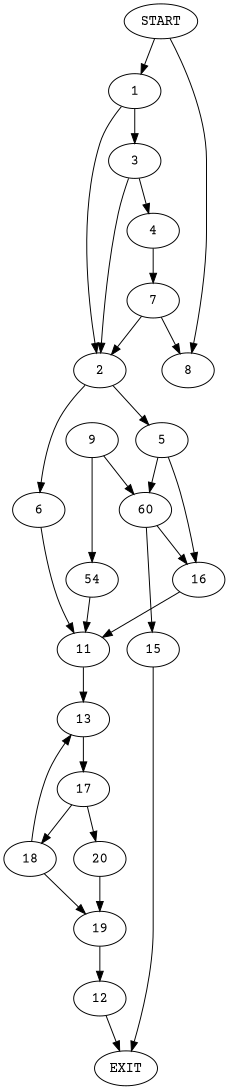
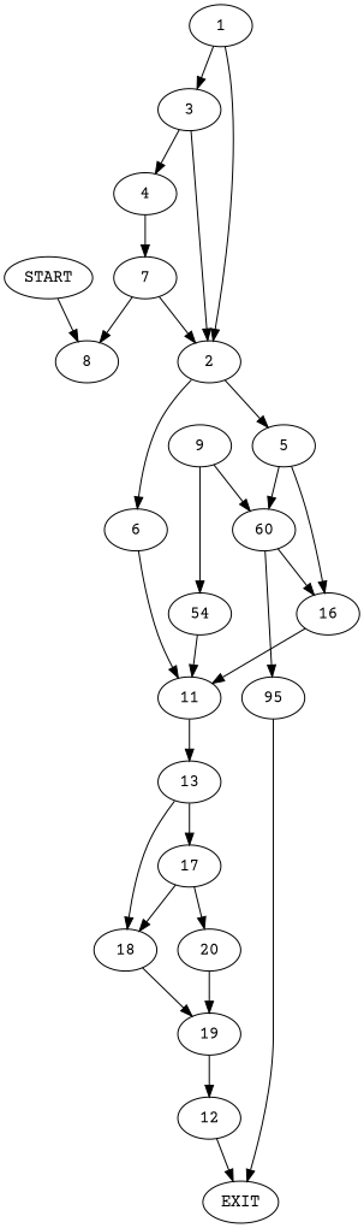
  digraph {
    fontname="Courier Prime"
    node [fontname="Courier Prime"]
    edge [fontname="Courier Prime"]
    n1 [label=START]
    1
    8
    2
    3
    5
    6
    4
    n9 [label=60]
    16
    11
    7
    9
    n14 [label=54]
-   15
+   15 [label=95]
    13
    n17 [label=EXIT]
    12
    17
    18
    20
    19
-   n1 -> 1
    n1 -> 8
    1 -> 2
    1 -> 3
    2 -> 5
    2 -> 6
    3 -> 2
    3 -> 4
    5 -> n9
    5 -> 16
    6 -> 11
    4 -> 7
    n9 -> 16
    n9 -> 15
    16 -> 11
    11 -> 13
    7 -> 8
    7 -> 2
    9 -> n9
    9 -> n14
    n14 -> 11
    15 -> n17
    13 -> 17
-   18 -> 13
+   13 -> 18
    12 -> n17
    17 -> 18
    17 -> 20
    18 -> 19
    20 -> 19
    19 -> 12
  }
